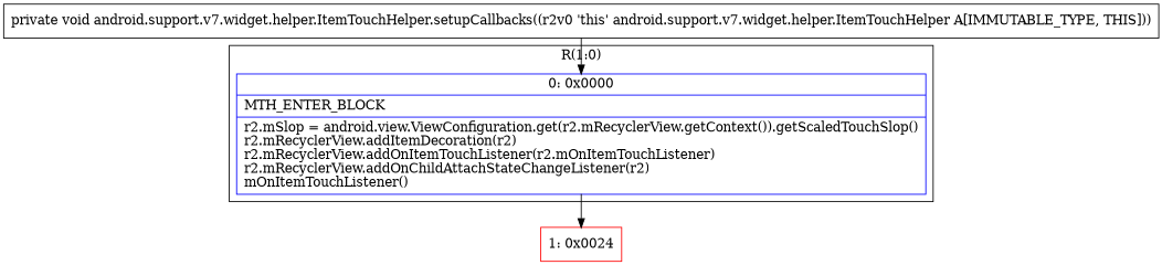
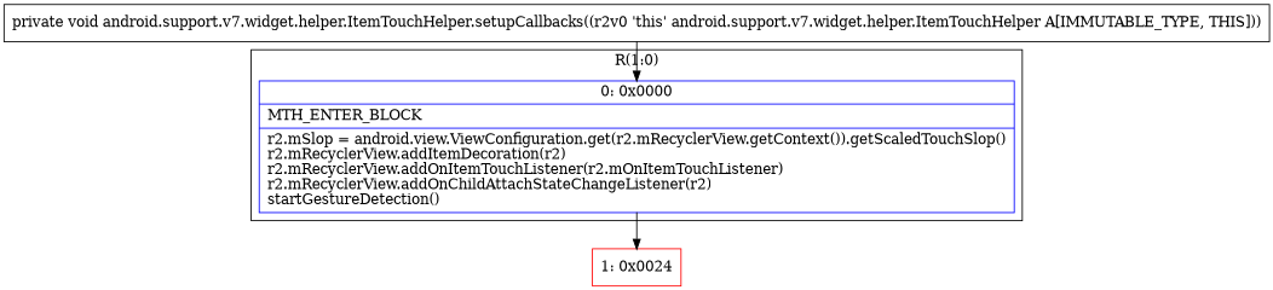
  digraph {
    node [shape=record]
-   n1 [color=blue label="{0\:\ 0x0000|MTH_ENTER_BLOCK\l|r2.mSlop = android.view.ViewConfiguration.get(r2.mRecyclerView.getContext()).getScaledTouchSlop()\lr2.mRecyclerView.addItemDecoration(r2)\lr2.mRecyclerView.addOnItemTouchListener(r2.mOnItemTouchListener)\lr2.mRecyclerView.addOnChildAttachStateChangeListener(r2)\lmOnItemTouchListener()\l}"]
+   n1 [color=blue label="{0\:\ 0x0000|MTH_ENTER_BLOCK\l|r2.mSlop = android.view.ViewConfiguration.get(r2.mRecyclerView.getContext()).getScaledTouchSlop()\lr2.mRecyclerView.addItemDecoration(r2)\lr2.mRecyclerView.addOnItemTouchListener(r2.mOnItemTouchListener)\lr2.mRecyclerView.addOnChildAttachStateChangeListener(r2)\lstartGestureDetection()\l}"]
    n2 [color=red label="{1\:\ 0x0024}"]
    n3 [label="{private void android.support.v7.widget.helper.ItemTouchHelper.setupCallbacks((r2v0 'this' android.support.v7.widget.helper.ItemTouchHelper A[IMMUTABLE_TYPE, THIS])) }"]
    subgraph cluster_1 {
      label="R(1:0)"
      n1
    }
    n1 -> n2
    n3 -> n1
  }
